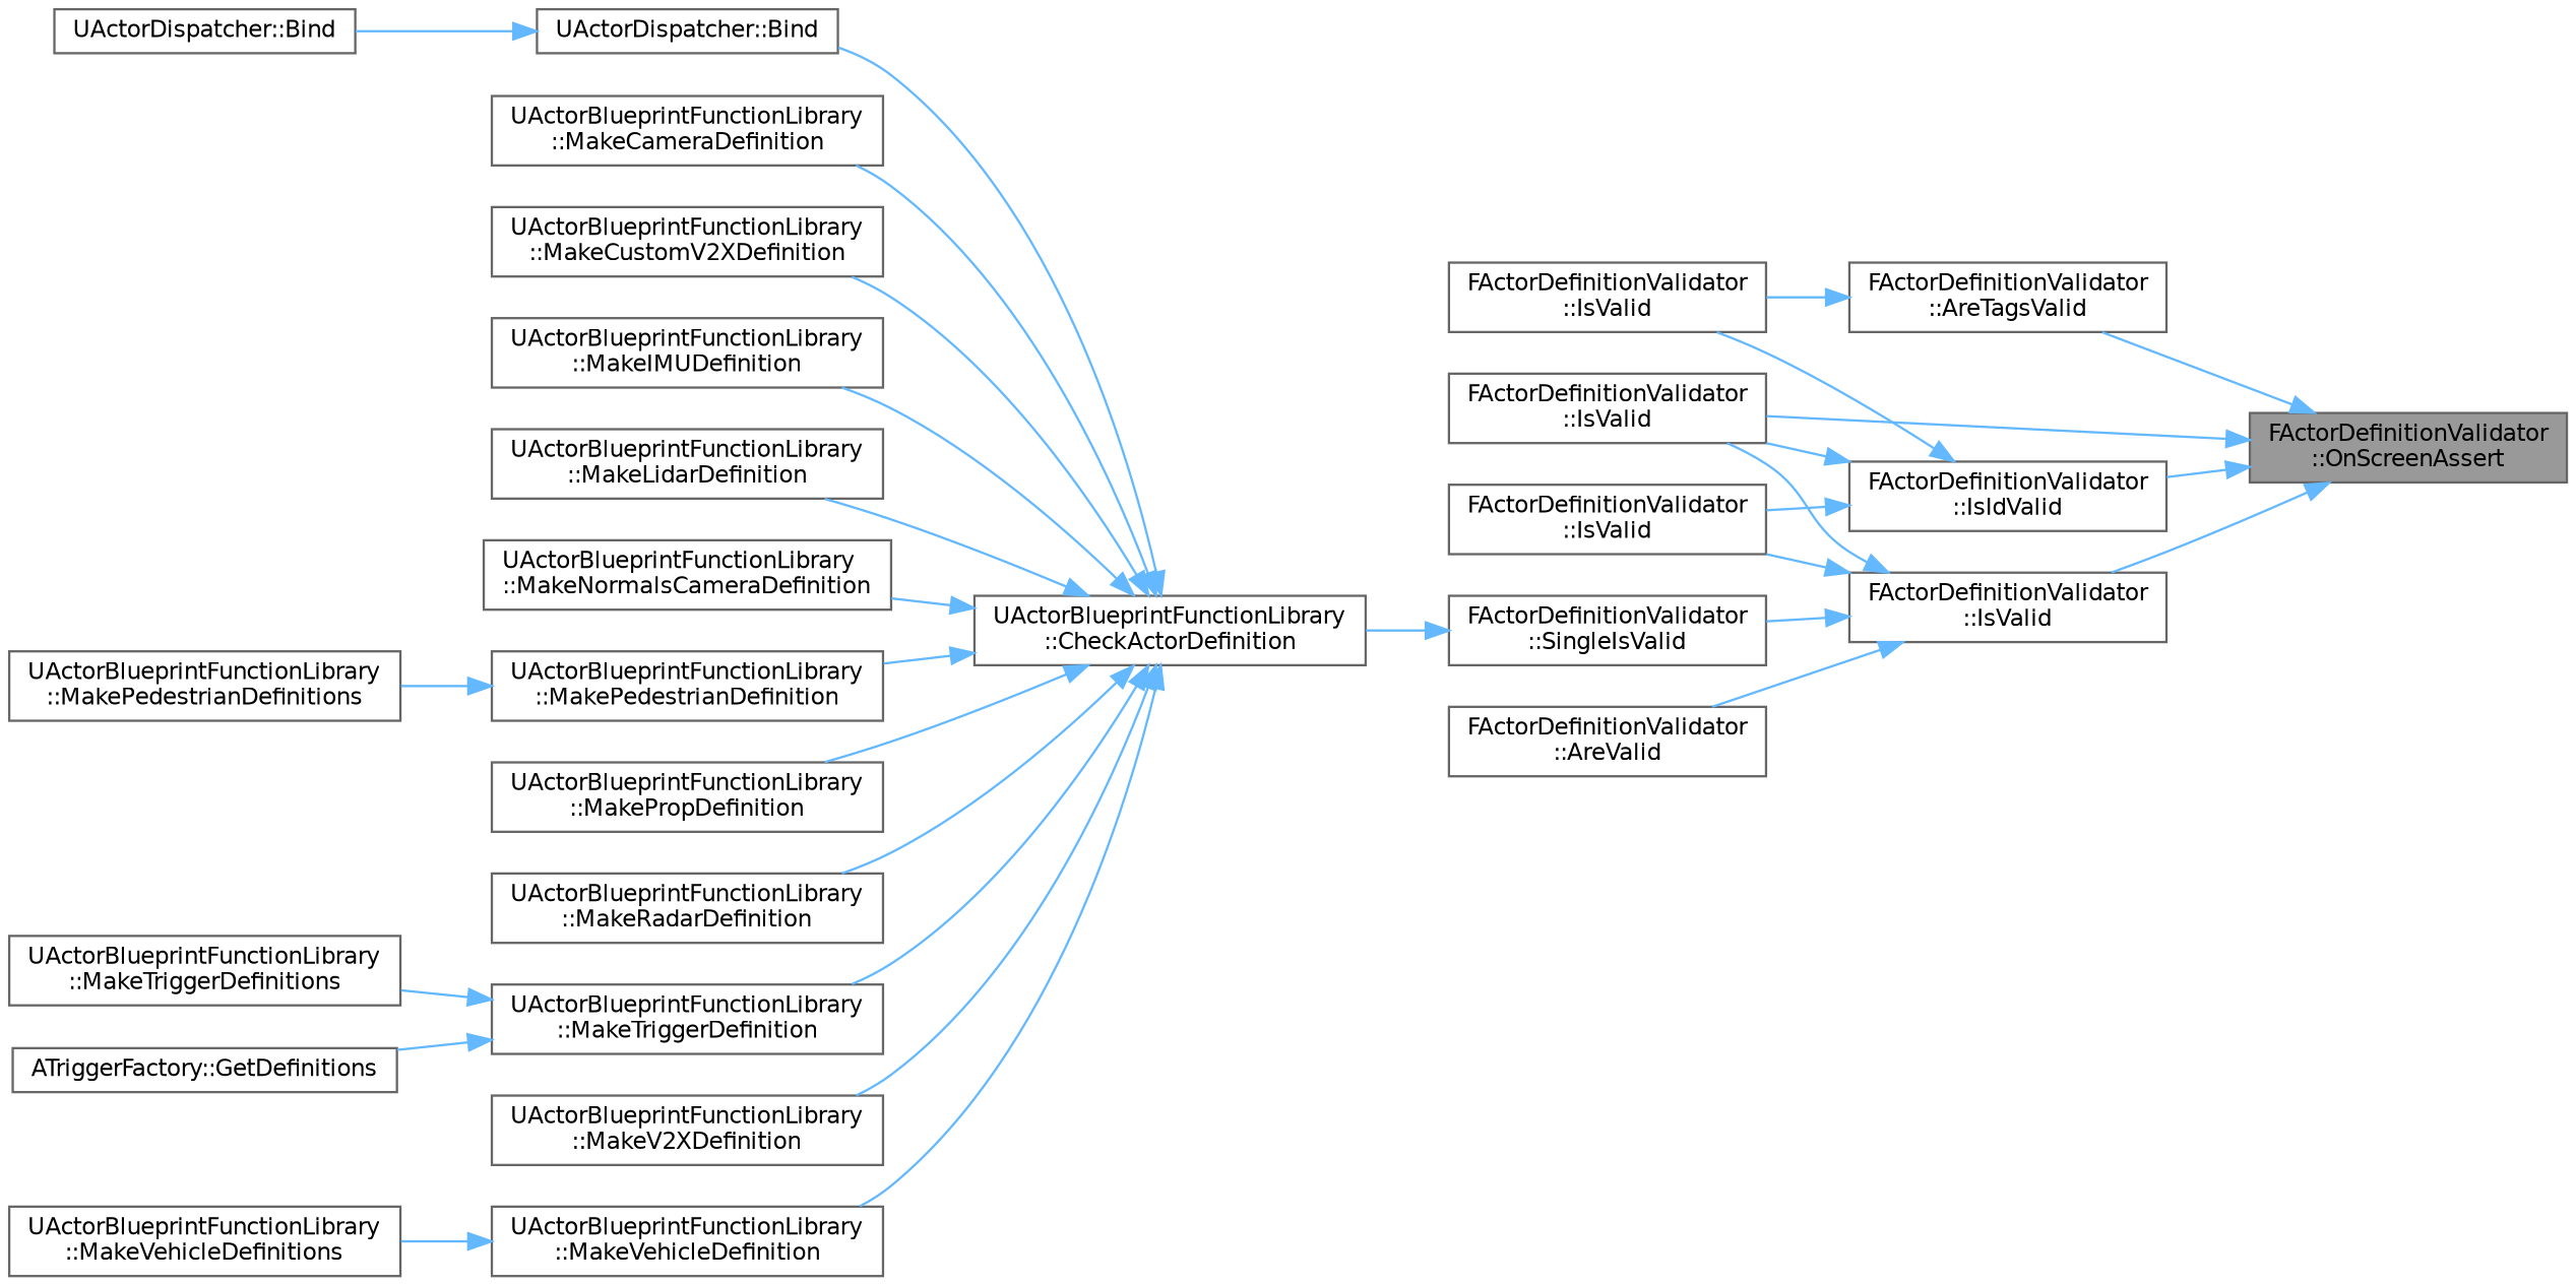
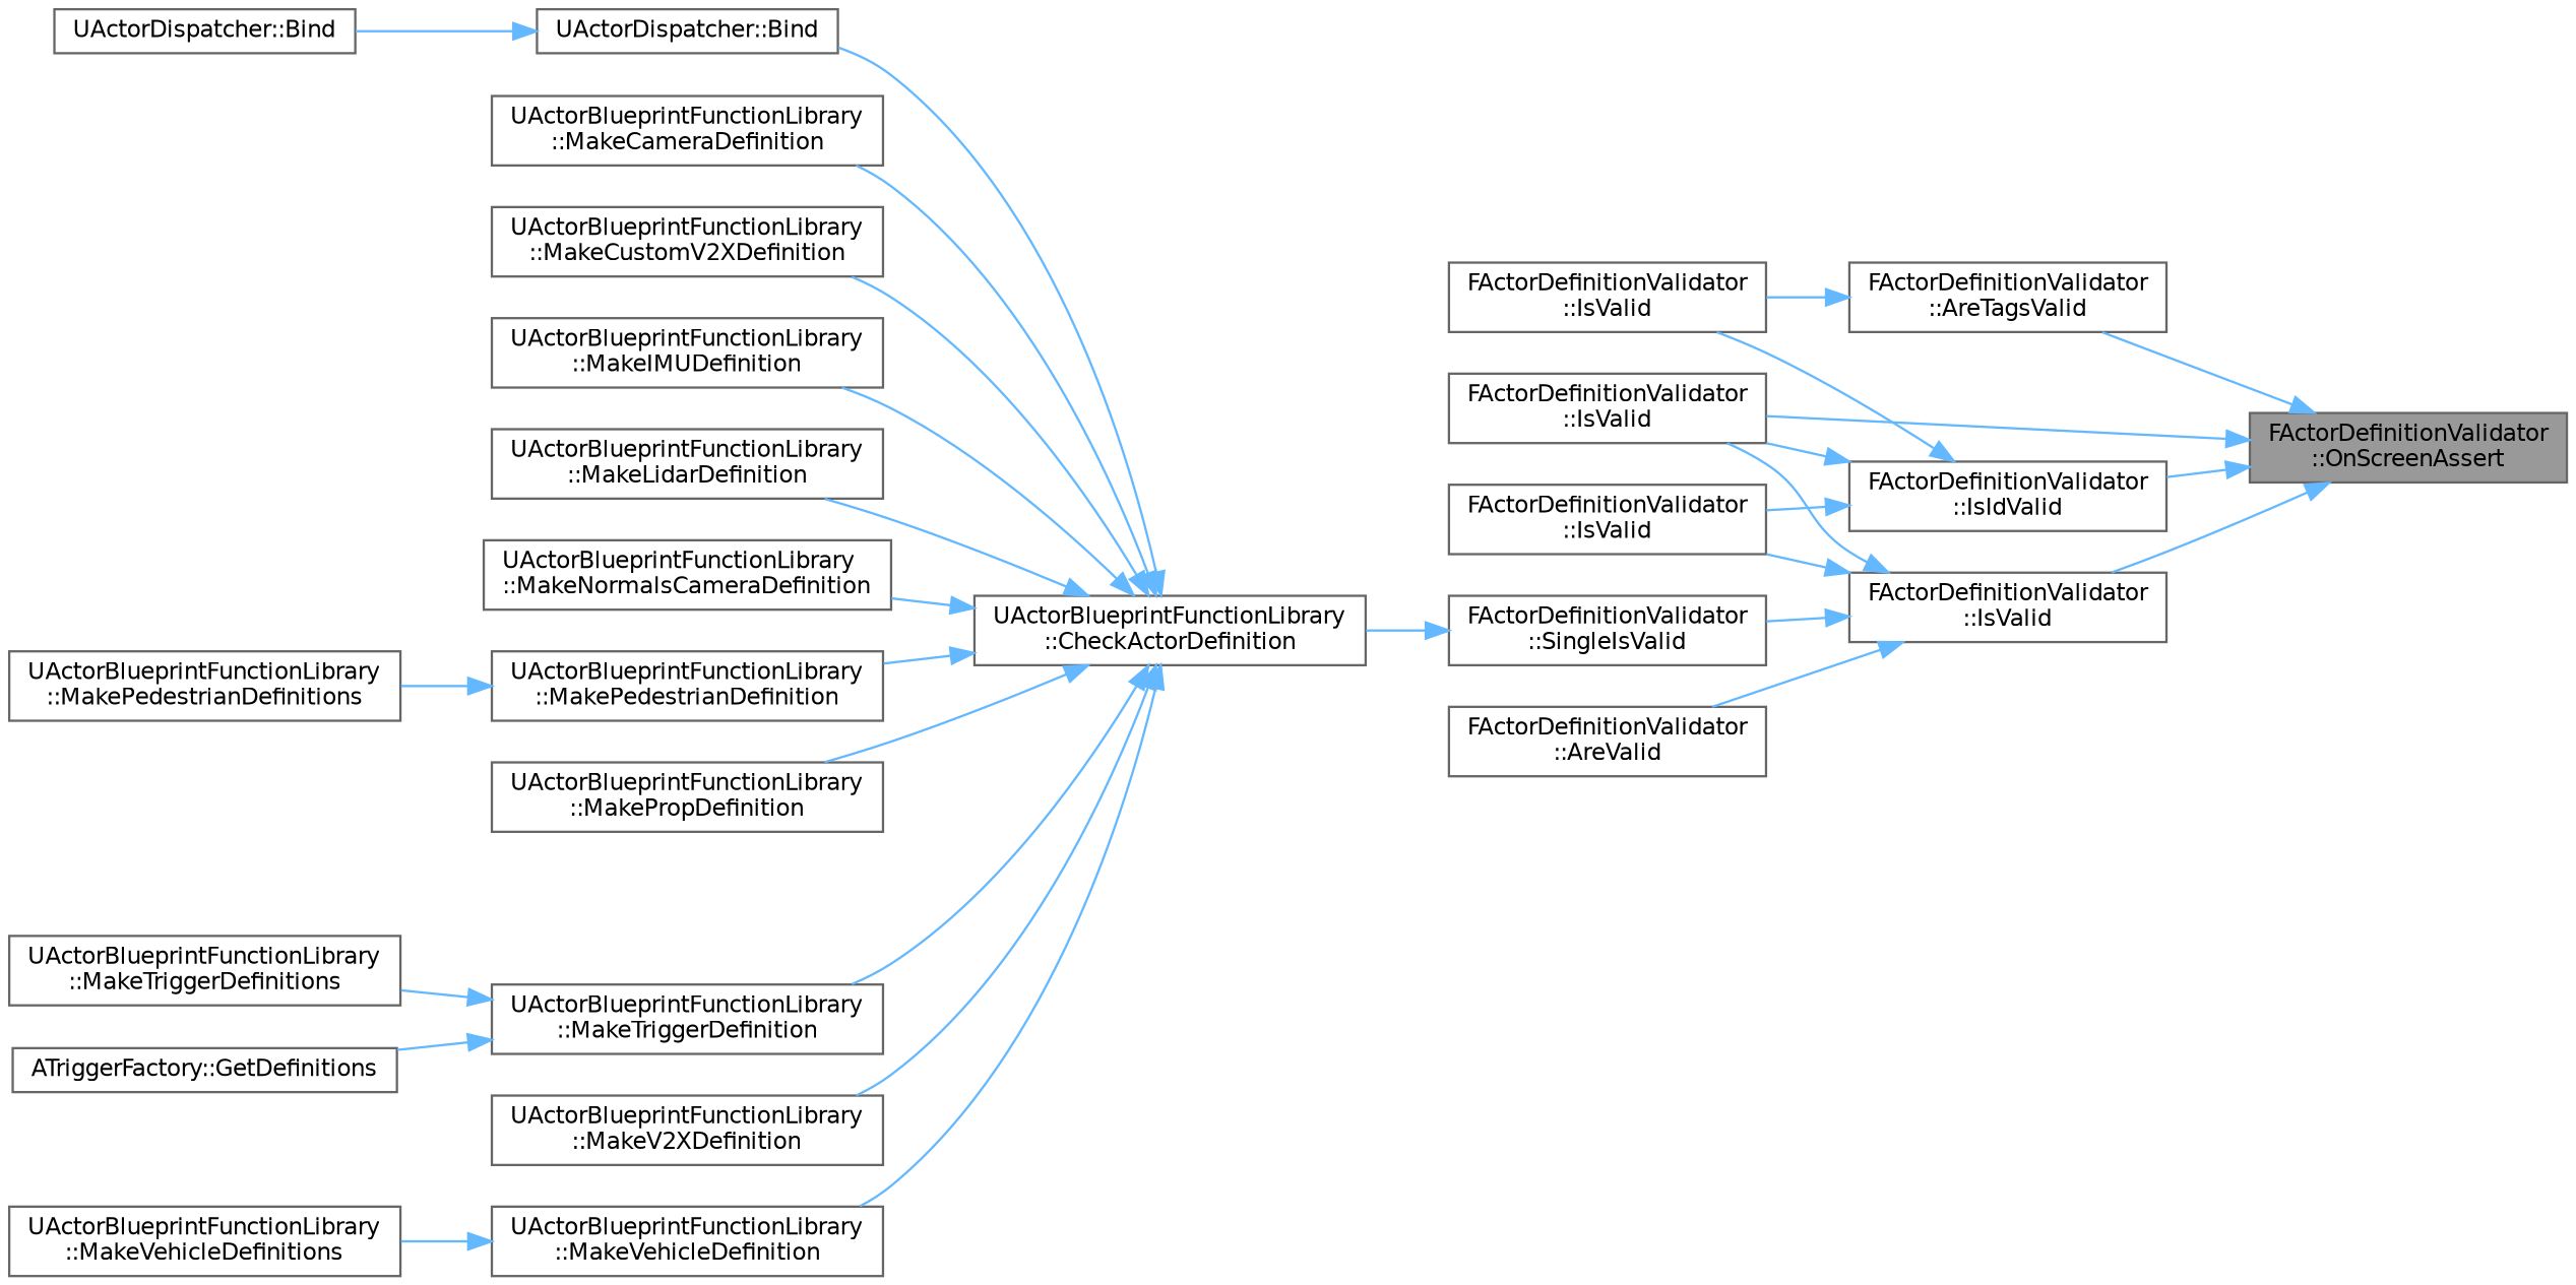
  digraph {
    rankdir=RL
    node [color=grey40 fillcolor=white fontname=Helvetica fontsize=10 shape=box style=filled]
    edge [color=steelblue1 dir=back fontname=Helvetica fontsize=10 labelfontname=Helvetica labelfontsize=10 style=solid]
    n1 [color=gray40 fillcolor=grey60 fontcolor=black height=0.2 label="FActorDefinitionValidator\l::OnScreenAssert" width=0.4]
    n2 [height=0.2 label="FActorDefinitionValidator\l::AreTagsValid" width=0.4]
    n3 [height=0.2 label="FActorDefinitionValidator\l::IsIdValid" width=0.4]
    n4 [height=0.2 label="FActorDefinitionValidator\l::IsValid" width=0.4]
    n5 [height=0.2 label="FActorDefinitionValidator\l::IsValid" width=0.4]
    n6 [height=0.2 label="FActorDefinitionValidator\l::IsValid" width=0.4]
    n7 [height=0.2 label="FActorDefinitionValidator\l::IsValid" width=0.4]
    n8 [height=0.2 label="FActorDefinitionValidator\l::AreValid" width=0.4]
    n9 [height=0.2 label="FActorDefinitionValidator\l::SingleIsValid" width=0.4]
    n10 [height=0.2 label="UActorBlueprintFunctionLibrary\l::CheckActorDefinition" width=0.4]
    n11 [height=0.2 label="UActorDispatcher::Bind" width=0.4]
    n12 [height=0.2 label="UActorBlueprintFunctionLibrary\l::MakeCameraDefinition" width=0.4]
    n13 [height=0.2 label="UActorBlueprintFunctionLibrary\l::MakeCustomV2XDefinition" width=0.4]
    n14 [height=0.2 label="UActorBlueprintFunctionLibrary\l::MakeIMUDefinition" width=0.4]
    n15 [height=0.2 label="UActorBlueprintFunctionLibrary\l::MakeLidarDefinition" width=0.4]
    n16 [height=0.2 label="UActorBlueprintFunctionLibrary\l::MakeNormalsCameraDefinition" width=0.4]
    n17 [height=0.2 label="UActorBlueprintFunctionLibrary\l::MakePedestrianDefinition" width=0.4]
    n18 [height=0.2 label="UActorBlueprintFunctionLibrary\l::MakePropDefinition" width=0.4]
-   n19 [height=0.2 label="UActorBlueprintFunctionLibrary\l::MakeRadarDefinition" width=0.4]
    n20 [height=0.2 label="UActorBlueprintFunctionLibrary\l::MakeTriggerDefinition" width=0.4]
    n21 [height=0.2 label="UActorBlueprintFunctionLibrary\l::MakeV2XDefinition" width=0.4]
    n22 [height=0.2 label="UActorBlueprintFunctionLibrary\l::MakeVehicleDefinition" width=0.4]
    n23 [height=0.2 label="UActorDispatcher::Bind" width=0.4]
    n24 [height=0.2 label="UActorBlueprintFunctionLibrary\l::MakePedestrianDefinitions" width=0.4]
    n25 [height=0.2 label="ATriggerFactory::GetDefinitions" width=0.4]
    n26 [height=0.2 label="UActorBlueprintFunctionLibrary\l::MakeTriggerDefinitions" width=0.4]
    n27 [height=0.2 label="UActorBlueprintFunctionLibrary\l::MakeVehicleDefinitions" width=0.4]
    n1 -> n2
    n1 -> n3
    n1 -> n4
    n1 -> n5
    n2 -> n6
    n3 -> n4
    n3 -> n6
    n3 -> n7
    n5 -> n4
    n5 -> n7
    n5 -> n8
    n5 -> n9
    n9 -> n10
    n10 -> n11
    n10 -> n12
    n10 -> n13
    n10 -> n14
    n10 -> n15
    n10 -> n16
    n10 -> n17
    n10 -> n18
-   n10 -> n19
    n10 -> n20
    n10 -> n21
    n10 -> n22
    n11 -> n23
    n17 -> n24
    n20 -> n25
    n20 -> n26
    n22 -> n27
  }
